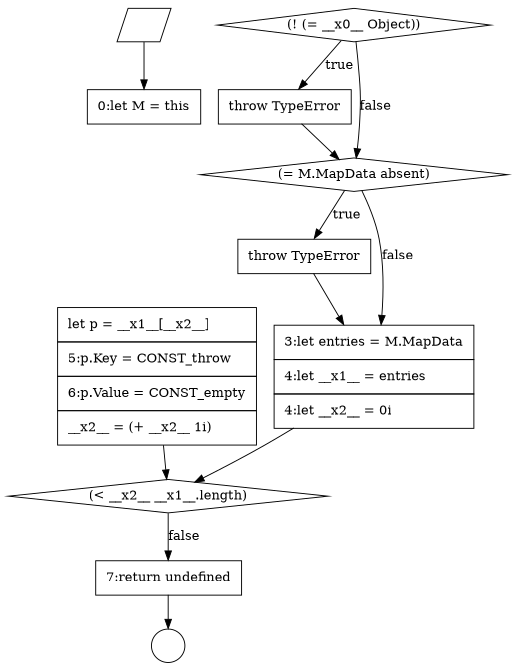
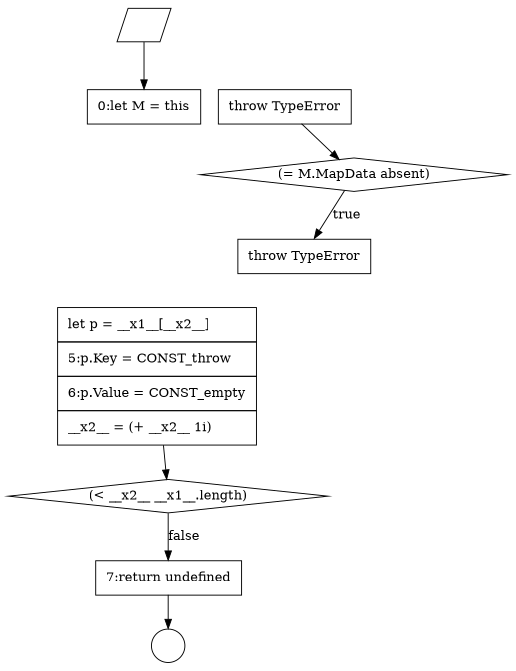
  digraph {
    node [color=black fillcolor=white margin=0 shape=none style=filled]
    edge [color=black]
    n1 [label=<<font color="black">     <table border="0" cellborder="1" cellspacing="0" cellpadding="10">       <tr><td align="left">0:let M = this</td></tr>     </table>   </font>>]
    n2 [label=<<font color="black">(&lt; __x2__ __x1__.length)</font>> shape=diamond margin=""]
    n3 [label=<<font color="black">     <table border="0" cellborder="1" cellspacing="0" cellpadding="10">       <tr><td align="left">7:return undefined</td></tr>     </table>   </font>>]
    n4 [label=<<font color="black">     <table border="0" cellborder="1" cellspacing="0" cellpadding="10">       <tr><td align="left">let p = __x1__[__x2__]</td></tr>       <tr><td align="left">5:p.Key = CONST_throw</td></tr>       <tr><td align="left">6:p.Value = CONST_empty</td></tr>       <tr><td align="left">__x2__ = (+ __x2__ 1i)</td></tr>     </table>   </font>>]
    n5 [label=" " shape=circle margin=""]
    n6 [label=<<font color="black">     <table border="0" cellborder="1" cellspacing="0" cellpadding="10">       <tr><td align="left">throw TypeError</td></tr>     </table>   </font>>]
-   n7 [label=<<font color="black">     <table border="0" cellborder="1" cellspacing="0" cellpadding="10">       <tr><td align="left">3:let entries = M.MapData</td></tr>       <tr><td align="left">4:let __x1__ = entries</td></tr>       <tr><td align="left">4:let __x2__ = 0i</td></tr>     </table>   </font>>]
-   n8 [label=<<font color="black">(! (= __x0__ Object))</font>> shape=diamond margin=""]
    n9 [label=<<font color="black">     <table border="0" cellborder="1" cellspacing="0" cellpadding="10">       <tr><td align="left">throw TypeError</td></tr>     </table>   </font>>]
    n10 [label=<<font color="black">(= M.MapData absent)</font>> shape=diamond margin=""]
    n11 [label=" " shape=parallelogram margin=""]
    n2 -> n3 [label=<<font color="black">false</font>>]
    n3 -> n5
    n4 -> n2
-   n6 -> n7
-   n7 -> n2
-   n8 -> n9 [label=<<font color="black">true</font>>]
-   n8 -> n10 [label=<<font color="black">false</font>>]
    n9 -> n10
    n10 -> n6 [label=<<font color="black">true</font>>]
-   n10 -> n7 [label=<<font color="black">false</font>>]
    n11 -> n1
  }
